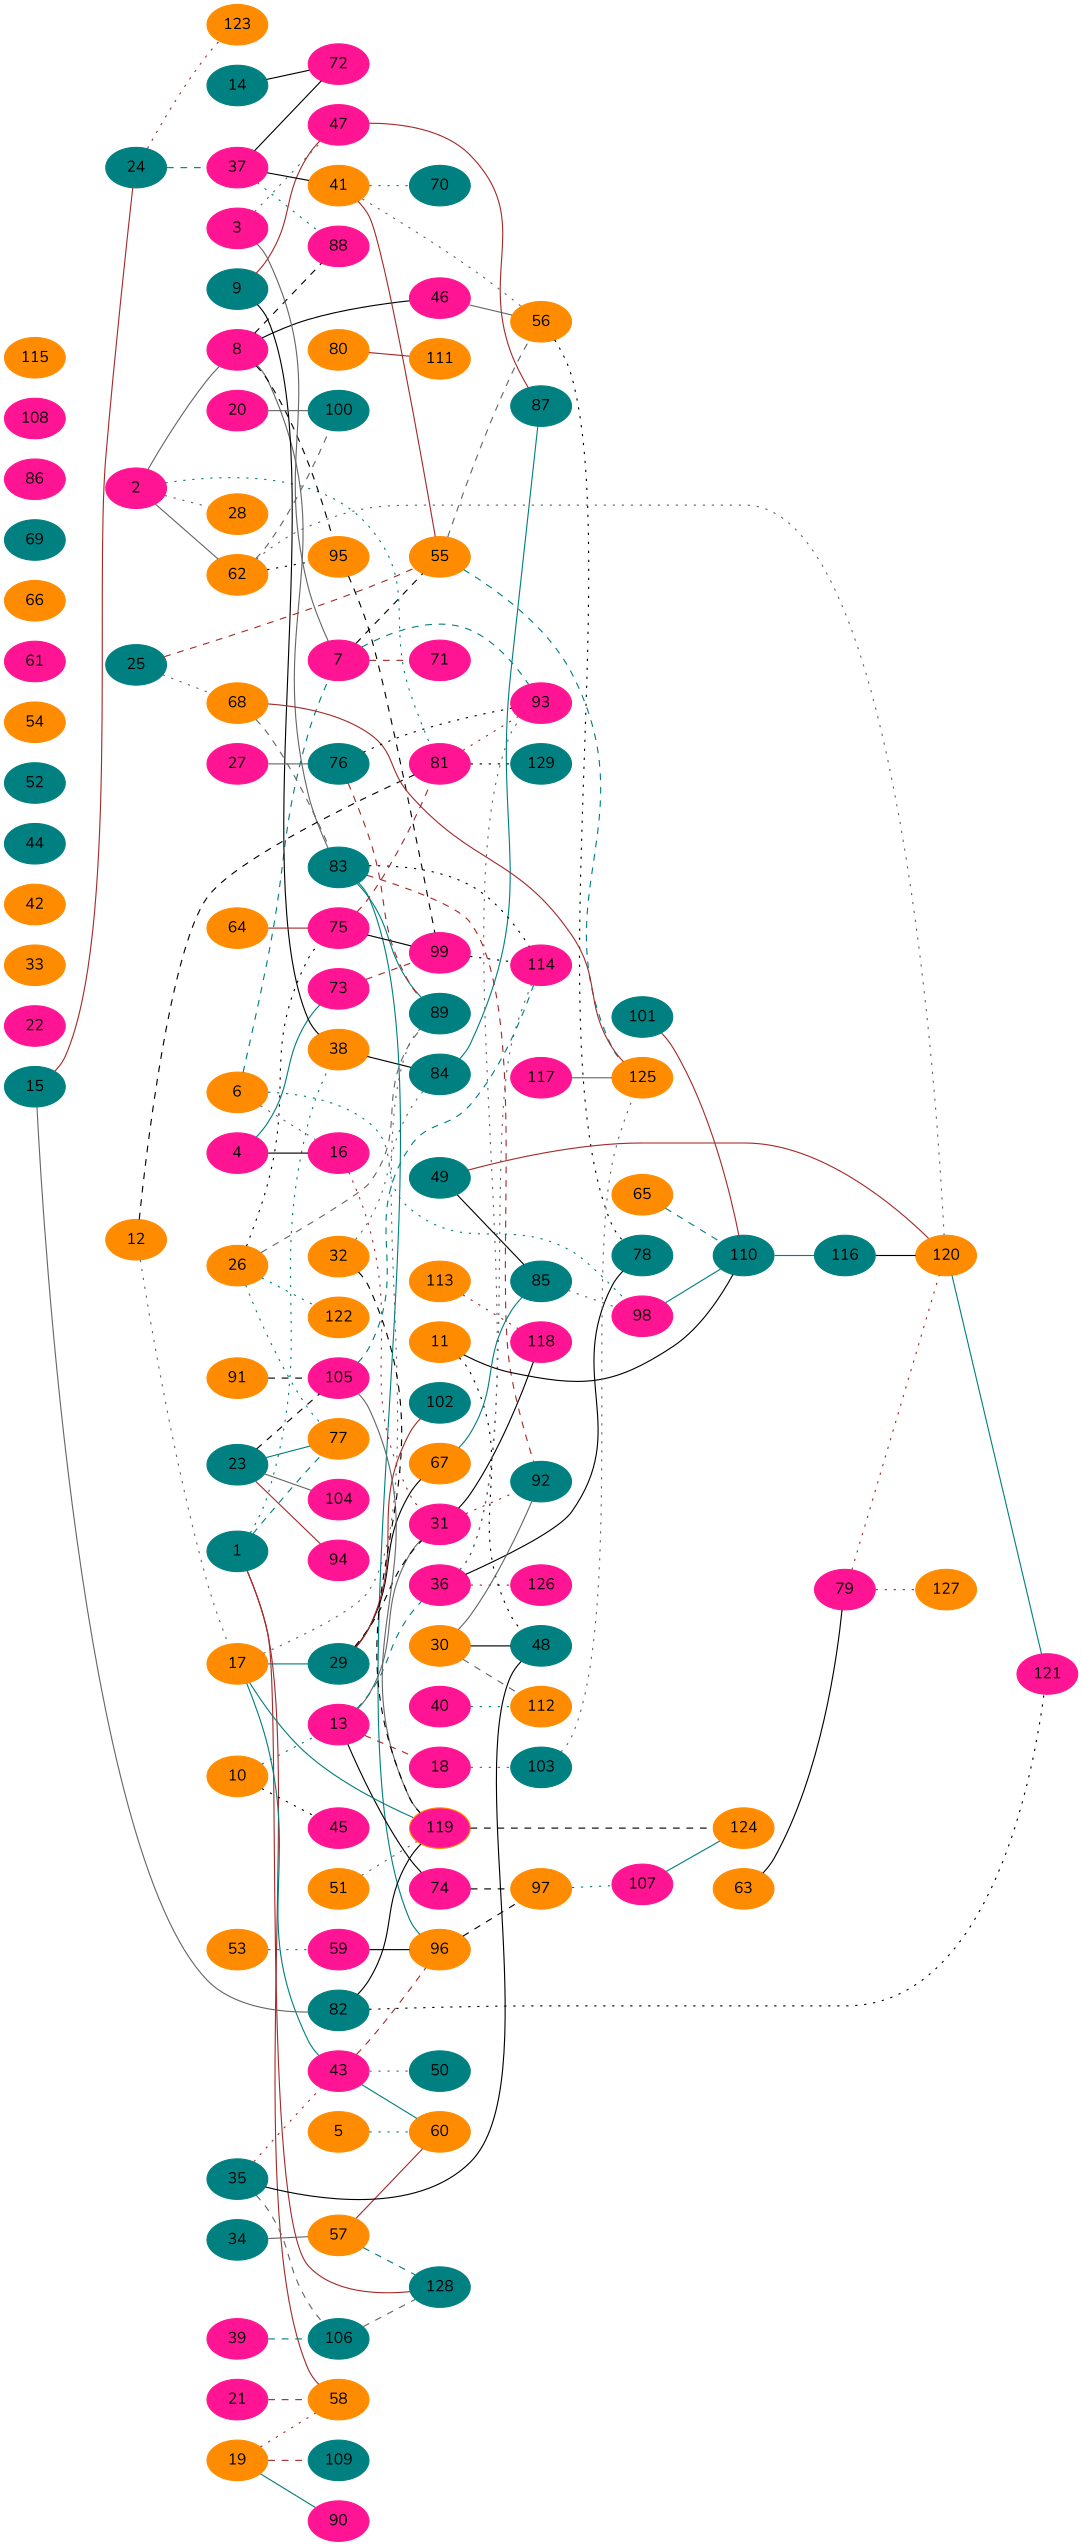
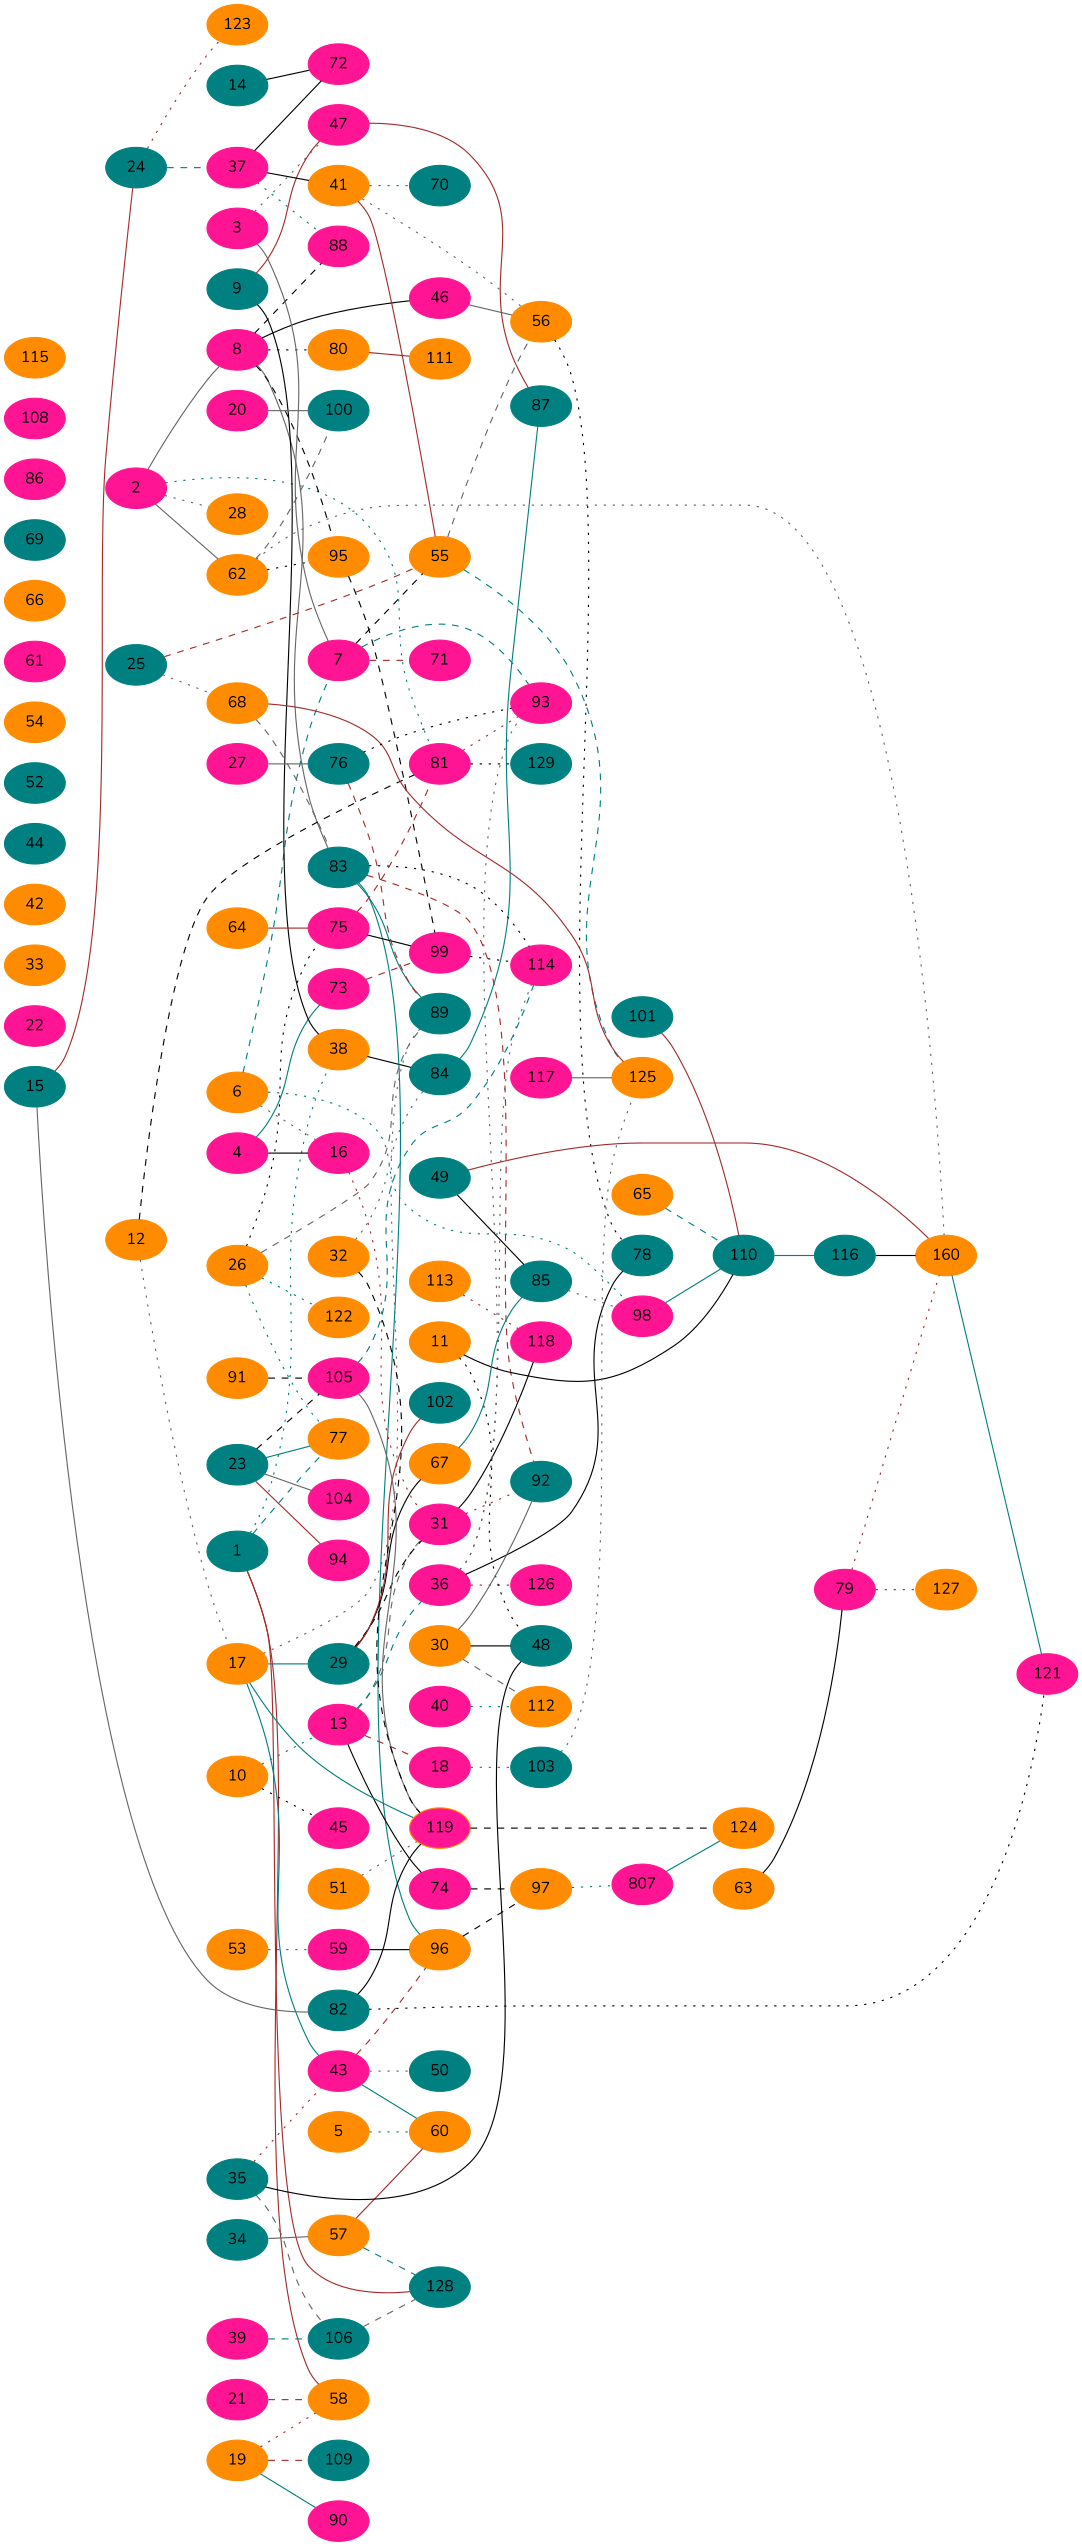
  graph {
    fontname=Nunito
    rankdir=LR
    node [color=darkorange fontname=Nunito style=filled]
    edge [color=black fontname=Nunito style=solid]
    1 [color=teal]
    38
    58
    77
    128 [color=teal]
    84 [color=teal]
    2 [color=deeppink]
    8 [color=deeppink]
    28
    62
    81 [color=deeppink]
    46 [color=deeppink]
    80
    83 [color=teal]
    88 [color=deeppink]
    95
    100 [color=teal]
-   120
+   120 [label=160]
    93 [color=deeppink]
    129 [color=teal]
    3 [color=deeppink]
    7 [color=deeppink]
    47 [color=deeppink]
    55
    71 [color=deeppink]
    87 [color=teal]
    4 [color=deeppink]
    16 [color=deeppink]
    73 [color=deeppink]
    31 [color=deeppink]
    99 [color=deeppink]
    5
    60
    6
    98 [color=deeppink]
    110 [color=teal]
    56
    125
    111
    89 [color=teal]
    92 [color=teal]
    114 [color=deeppink]
    96
    9 [color=teal]
    13 [color=deeppink]
    10
    45 [color=deeppink]
    18 [color=deeppink]
    36 [color=deeppink]
    74 [color=deeppink]
    48 [color=teal]
    11
    116 [color=teal]
    12
    17
    29 [color=teal]
    43 [color=deeppink]
    119 [fillcolor=deeppink]
    103 [color=teal]
    118 [color=deeppink]
    78 [color=teal]
    126 [color=deeppink]
    14 [color=teal]
    72 [color=deeppink]
    15 [color=teal]
    24 [color=teal]
    82 [color=teal]
    37 [color=deeppink]
    123
    121 [color=deeppink]
    67
    102 [color=teal]
    50 [color=teal]
    124
    97
    19
    90 [color=deeppink]
    109 [color=teal]
    20 [color=deeppink]
    21 [color=deeppink]
    22 [color=deeppink]
    23 [color=teal]
    94 [color=deeppink]
    104 [color=deeppink]
    105 [color=deeppink]
    41
    25 [color=teal]
    68
    26
    75 [color=deeppink]
    122
    27 [color=deeppink]
    76 [color=teal]
    85 [color=teal]
    30
    112
    32
    33
    34 [color=teal]
    57
    35 [color=teal]
    106 [color=teal]
    70 [color=teal]
    39 [color=deeppink]
    40 [color=deeppink]
    42
    44 [color=teal]
    49 [color=teal]
    51
    52 [color=teal]
    59 [color=deeppink]
    53
    54
    61 [color=deeppink]
    79 [color=deeppink]
    63
    127
    64
    65
    66
    69 [color=teal]
-   107 [color=deeppink]
+   107 [color=deeppink label=807]
    86 [color=deeppink]
    91
    101 [color=teal]
    108 [color=deeppink]
    113
    115
    117 [color=deeppink]
    1 -- 38 [color=teal style=dotted]
    1 -- 58 [color=brown]
    1 -- 77 [color=teal style=dashed]
    1 -- 128 [color=brown]
    38 -- 84
    84 -- 87 [color=teal]
    2 -- 8 [color=gray40]
    2 -- 28 [color=gray40 style=dotted]
    2 -- 62 [color=gray40]
    2 -- 81 [color=teal style=dotted]
    8 -- 46
+   8 -- 80 [style=dotted]
    8 -- 83 [color=gray40]
    8 -- 88 [style=dashed]
    8 -- 95 [style=dashed]
    62 -- 95 [style=dotted]
    62 -- 100 [color=gray40 style=dashed]
    62 -- 120 [color=gray40 style=dotted]
    81 -- 93 [color=brown style=dotted]
    81 -- 129 [style=dotted]
    46 -- 56 [color=gray40]
    80 -- 111 [color=brown]
    83 -- 89 [color=teal]
    83 -- 92 [color=brown style=dashed]
    83 -- 114 [style=dotted]
    83 -- 96 [color=teal]
    95 -- 99 [style=dashed]
    120 -- 121 [color=teal]
    3 -- 7 [color=gray40]
    3 -- 47 [color=gray40 style=dotted]
    7 -- 93 [color=teal style=dashed]
    7 -- 55 [style=dashed]
    7 -- 71 [color=brown style=dashed]
    47 -- 87 [color=brown]
    55 -- 56 [color=gray40 style=dashed]
    55 -- 125 [color=teal style=dashed]
    4 -- 16
    4 -- 73 [color=teal]
    16 -- 31 [color=brown style=dotted]
    73 -- 99 [color=brown style=dashed]
    31 -- 92 [color=brown style=dotted]
    31 -- 118
    99 -- 114 [style=dotted]
    5 -- 60 [color=teal style=dotted]
    6 -- 7 [color=teal style=dashed]
    6 -- 16 [color=gray40 style=dotted]
    6 -- 98 [color=teal style=dotted]
    98 -- 110 [color=teal]
    110 -- 116 [color=teal]
    56 -- 78 [style=dotted]
    96 -- 97 [style=dashed]
    9 -- 38
    9 -- 47 [color=brown]
-   13 -- 31 [color=gray40]
+   13 -- 31 [color=gray40 style=dashed]
    13 -- 18 [color=brown style=dashed]
    13 -- 36 [color=teal style=dashed]
    13 -- 74
    10 -- 13 [color=teal style=dotted]
    10 -- 45 [style=dotted]
    18 -- 103 [color=gray40 style=dotted]
    36 -- 93 [color=gray40 style=dotted]
    36 -- 114 [color=gray40 style=dotted]
    36 -- 78
    36 -- 126 [color=brown style=dotted]
    74 -- 97 [style=dashed]
    11 -- 110
    11 -- 48 [style=dotted]
    116 -- 120
    12 -- 81 [style=dashed]
    12 -- 17 [color=gray40 style=dotted]
    17 -- 89 [color=gray40 style=dotted]
    17 -- 29 [color=teal]
    17 -- 43 [color=teal]
    17 -- 119 [color=teal]
    29 -- 31 [style=dashed]
    29 -- 67
    29 -- 102 [color=brown]
    43 -- 60 [color=teal]
    43 -- 96 [color=brown style=dashed]
    43 -- 50 [color=gray40 style=dotted]
    119 -- 124 [style=dashed]
    103 -- 125 [color=gray40 style=dotted]
    14 -- 72
    15 -- 24 [color=brown]
    15 -- 82 [color=gray40]
    24 -- 37 [color=teal style=dashed]
    24 -- 123 [color=brown style=dotted]
    82 -- 119
    82 -- 121 [style=dotted]
    37 -- 88 [color=teal style=dotted]
    37 -- 72
    37 -- 41
    67 -- 85 [color=teal]
    97 -- 107 [color=teal style=dotted]
    19 -- 58 [color=brown style=dotted]
    19 -- 90 [color=teal]
    19 -- 109 [color=brown style=dashed]
    20 -- 100 [color=gray40]
    21 -- 58 [color=brown style=dashed]
    23 -- 77 [color=teal]
    23 -- 94 [color=brown]
    23 -- 104 [color=gray40]
    23 -- 105 [style=dashed]
    105 -- 114 [color=teal style=dashed]
    105 -- 119 [color=gray40]
    41 -- 55 [color=brown]
    41 -- 56 [color=gray40 style=dotted]
    41 -- 70 [color=teal style=dotted]
    25 -- 55 [color=brown style=dashed]
    25 -- 68 [color=gray40 style=dotted]
    68 -- 83 [color=gray40 style=dashed]
    68 -- 125 [color=brown]
    26 -- 77 [color=teal style=dotted]
    26 -- 89 [color=gray40 style=dashed]
    26 -- 75 [style=dotted]
    26 -- 122 [color=teal style=dotted]
    75 -- 81 [color=brown style=dashed]
    75 -- 99
    27 -- 76 [color=gray40]
    76 -- 93 [style=dotted]
    76 -- 89 [color=brown style=dashed]
    85 -- 98 [color=gray40 style=dotted]
    30 -- 92 [color=gray40]
    30 -- 48
    30 -- 112 [color=gray40 style=dashed]
    32 -- 84 [color=gray40 style=dotted]
    32 -- 119 [style=dashed]
    34 -- 57 [color=gray40]
    57 -- 128 [color=teal style=dashed]
    57 -- 60 [color=brown]
    35 -- 48
    35 -- 43 [color=brown style=dotted]
    35 -- 106 [color=gray40 style=dashed]
    106 -- 128 [color=gray40 style=dashed]
    39 -- 106 [color=teal style=dashed]
    40 -- 112 [color=teal style=dotted]
    49 -- 120 [color=brown]
    49 -- 85
    51 -- 119 [color=gray40 style=dotted]
    59 -- 96
    53 -- 59 [color=teal style=dotted]
    79 -- 120 [color=brown style=dotted]
    79 -- 127 [color=brown style=dotted]
    63 -- 79
    64 -- 75 [color=brown]
    65 -- 110 [color=teal style=dashed]
    107 -- 124 [color=teal]
    91 -- 105 [style=dashed]
    101 -- 110 [color=brown]
    113 -- 118 [color=brown style=dotted]
    117 -- 125 [color=gray40]
  }
